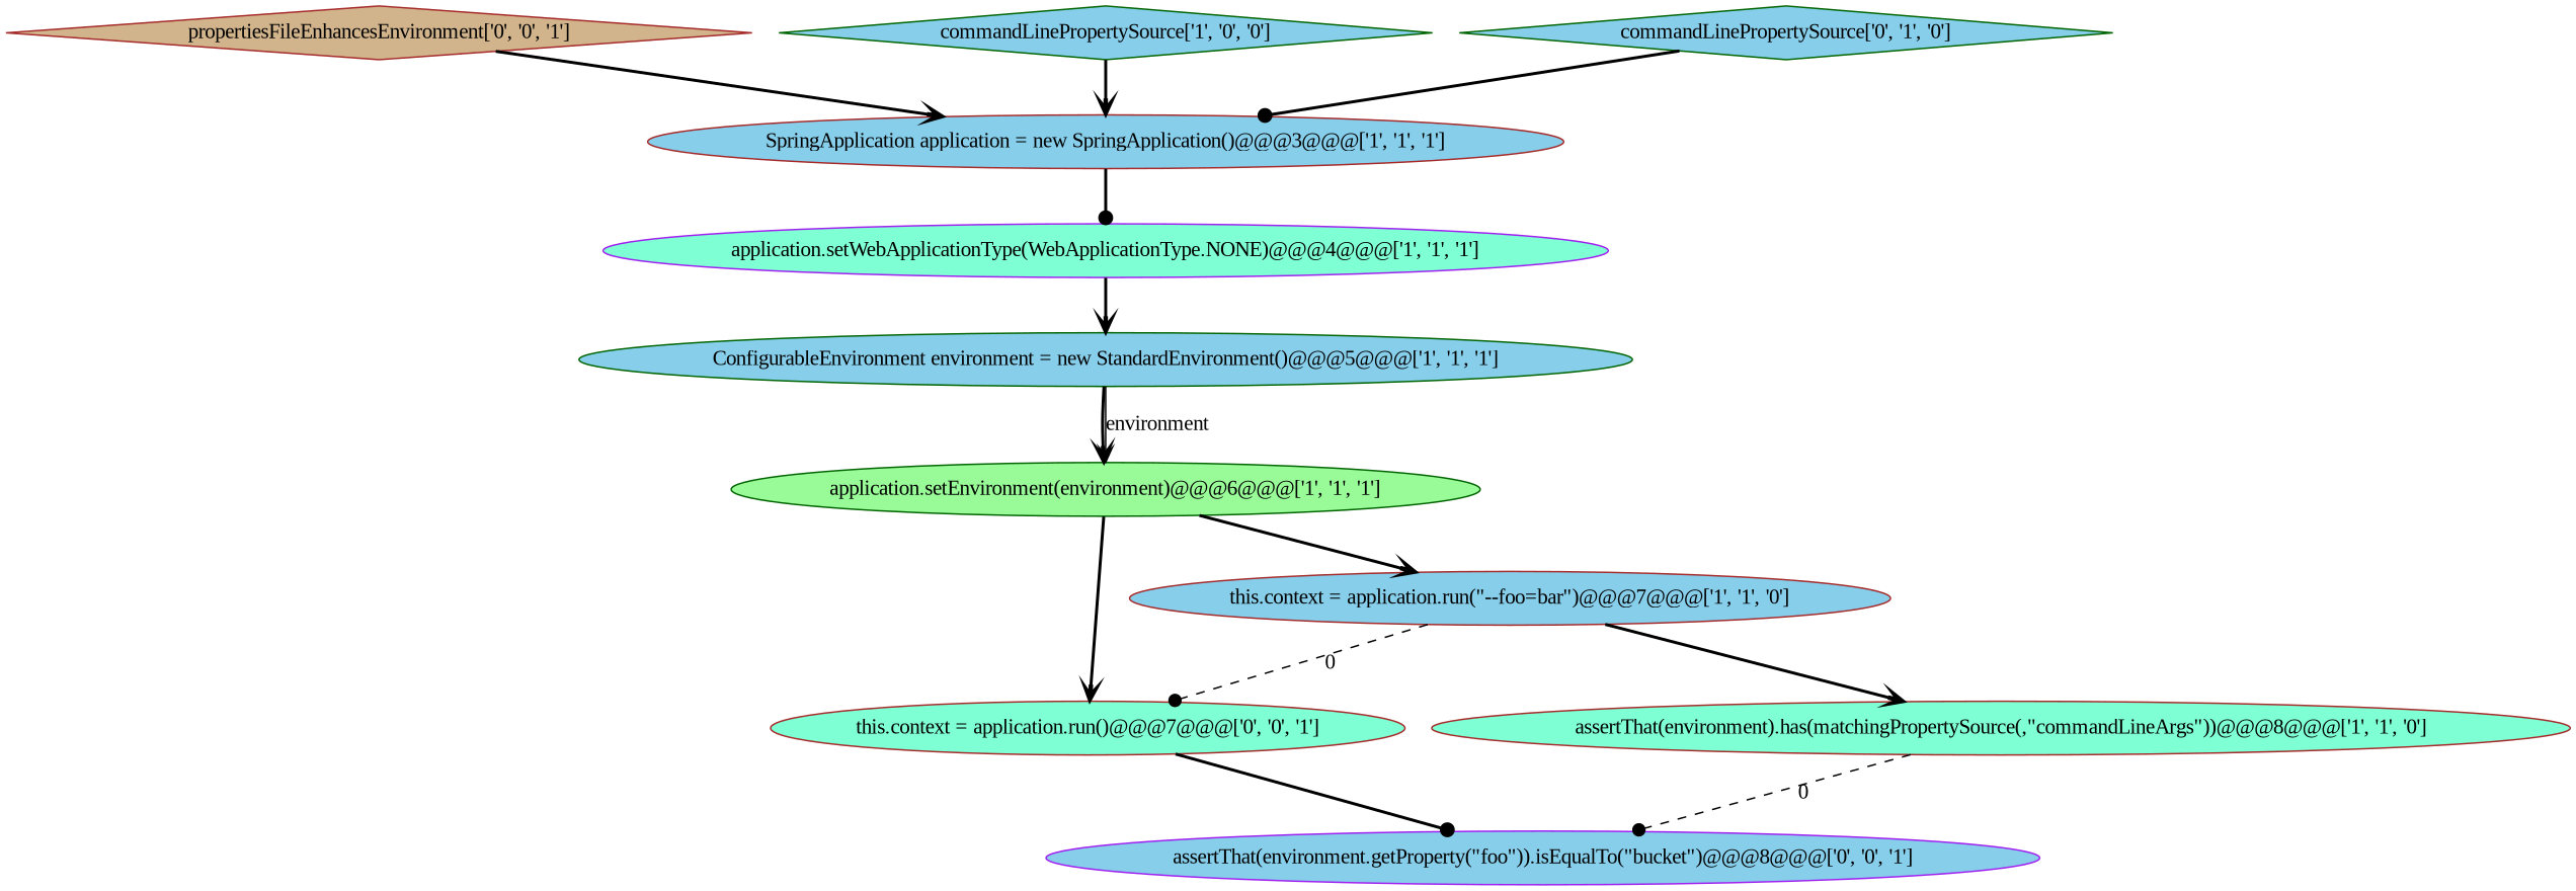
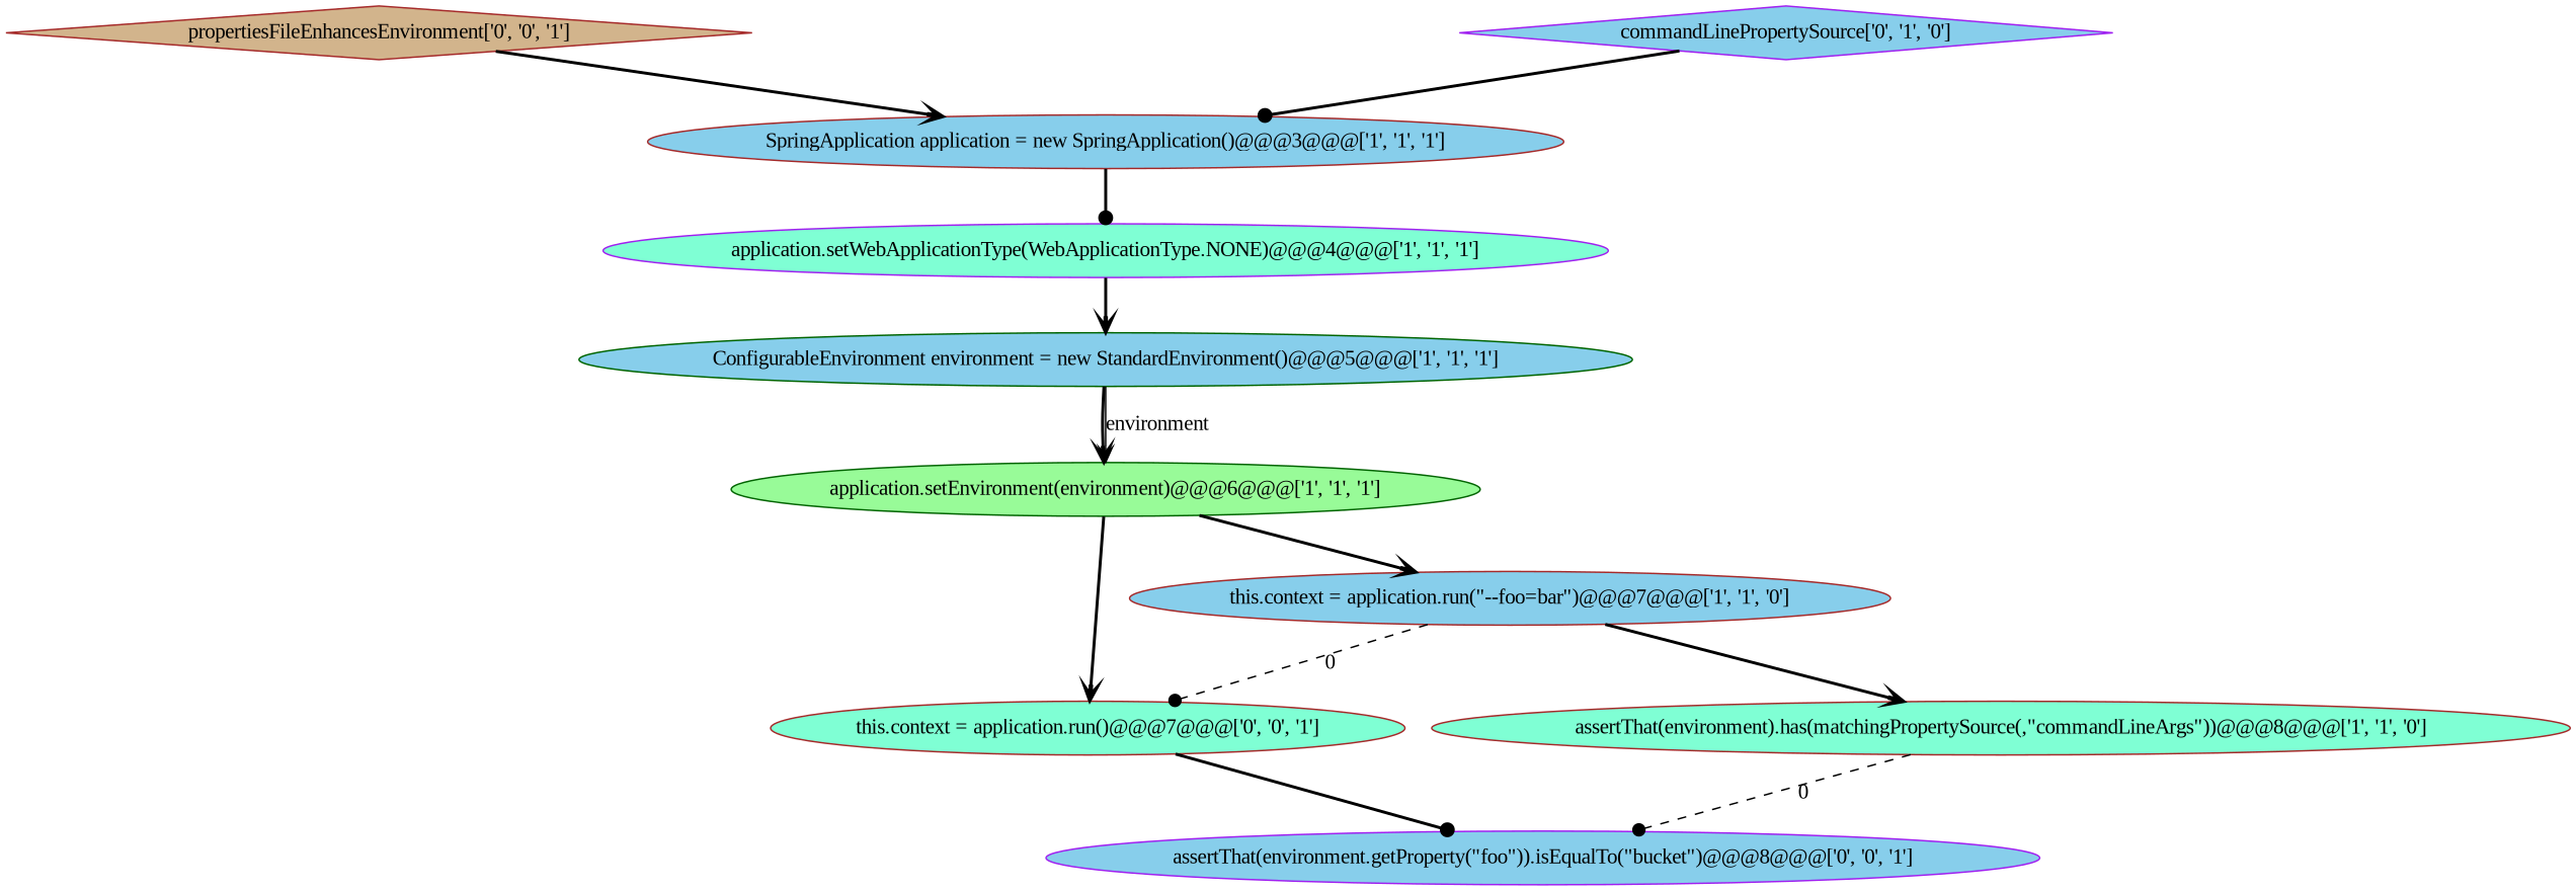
  digraph {
    fontname="Liberation Serif"
    node [color=brown fillcolor=skyblue fontname="Liberation Serif" shape=ellipse style=filled]
    edge [arrowhead=vee fontname="Liberation Serif" style=bold]
    n1 [color=darkgreen fillcolor=palegreen label="application.setEnvironment(environment)@@@6@@@['1', '1', '1']"]
    n2 [fillcolor=aquamarine label="this.context = application.run()@@@7@@@['0', '0', '1']"]
    n3 [label="this.context = application.run(\"--foo=bar\")@@@7@@@['1', '1', '0']"]
    n4 [color=purple label="assertThat(environment.getProperty(\"foo\")).isEqualTo(\"bucket\")@@@8@@@['0', '0', '1']"]
    n5 [fillcolor=aquamarine label="assertThat(environment).has(matchingPropertySource(,\"commandLineArgs\"))@@@8@@@['1', '1', '0']"]
    n6 [color=darkgreen label="ConfigurableEnvironment environment = new StandardEnvironment()@@@5@@@['1', '1', '1']"]
    n7 [fillcolor=tan label="propertiesFileEnhancesEnvironment['0', '0', '1']" shape=diamond]
    n8 [label="SpringApplication application = new SpringApplication()@@@3@@@['1', '1', '1']"]
    n9 [color=purple fillcolor=aquamarine label="application.setWebApplicationType(WebApplicationType.NONE)@@@4@@@['1', '1', '1']"]
-   n10 [color=darkgreen label="commandLinePropertySource['1', '0', '0']" shape=diamond]
-   n11 [color=darkgreen label="commandLinePropertySource['0', '1', '0']" shape=diamond]
+   n11 [color=purple label="commandLinePropertySource['0', '1', '0']" shape=diamond]
    n1 -> n2
    n1 -> n3
    n2 -> n4 [arrowhead=dot]
    n3 -> n2 [arrowhead=dot label=0 style=dashed]
    n3 -> n5
    n5 -> n4 [arrowhead=dot label=0 style=dashed]
    n6 -> n1
    n6 -> n1 [label=environment style=solid]
    n7 -> n8
    n8 -> n9 [arrowhead=dot]
    n9 -> n6
-   n10 -> n8
    n11 -> n8 [arrowhead=dot]
  }
